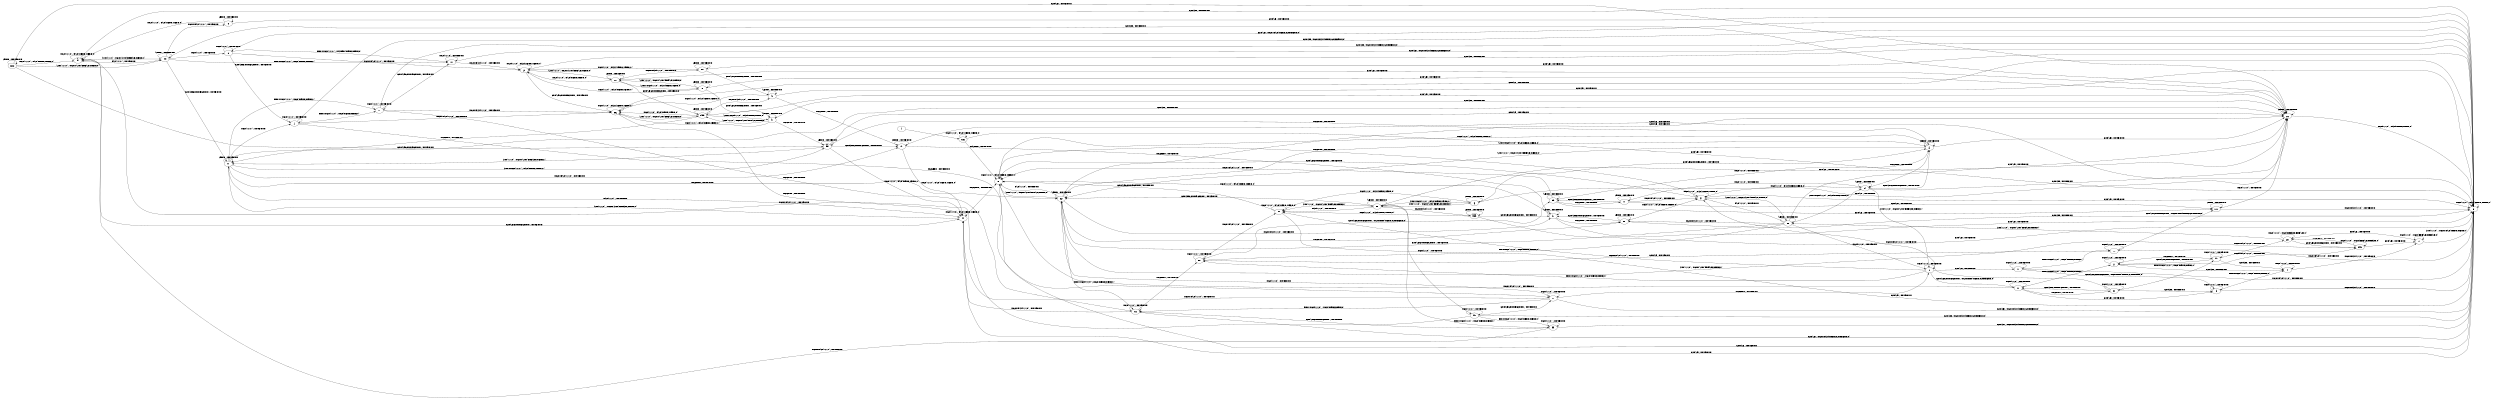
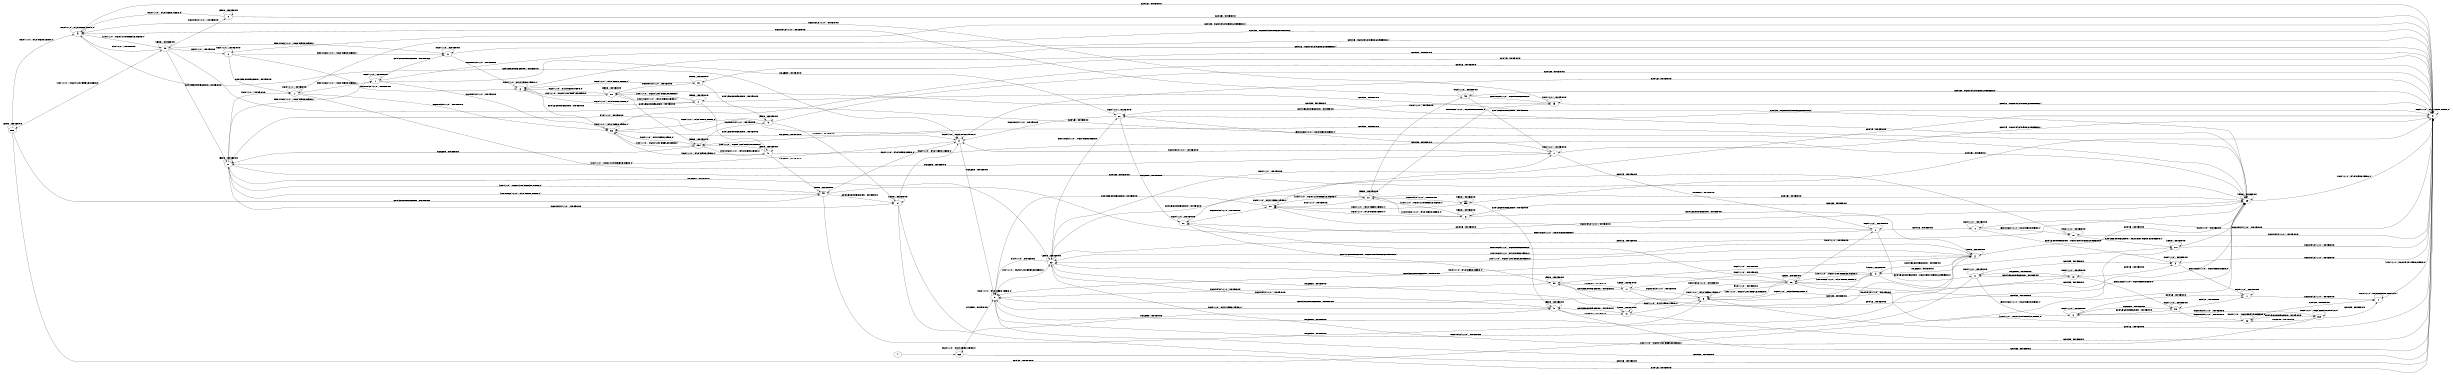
  digraph {
    "Incoming time"=1502.2463130950928
    "Outgoing time"=3218.2955310344696
    Output="{'States': 56, 'Transitions': 716, 'Filename': '../results/tcp/TCP_FreeBSD_Server-TCP_FreeBSD_Server-cvc4-3.dot'}"
    Reference="{'States': 56, 'Transitions': 716, 'Filename': '../subjects/tcp/TCP_FreeBSD_Server.dot'}"
    Solver=cvc4
    Updated="{'States': 56, 'Transitions': 716, 'Filename': '../subjects/tcp/TCP_FreeBSD_Server.dot'}"
    "f-measure"=1.0
    precision=1.0
    rankdir=LR
    recall=1.0
    a
    e
    dd
    ll
    c
    gg
    o
    zz
    rr
    n
    j
    p
    pp
    ii
    aa
    r
    mm
    g
    b
    tt
    ee
    jj
    v
    cc
    d
    t
    oo
    x
    xx
    s
    vv
    bb
    f
    z
    i
    h
    qq
    ddd
    k
    l
    ccc
    m
    hh
    y
    yy
    bbb
    uu
    u
    nn
    q
    ss
    ff
    kk
    aaa
    ww
    w
    a -> a [label="ACK(V,V,0) / RST(ZERO,ZERO,0)"]
    a -> e [label="CLOSE / TIMEOUT"]
    a -> dd [label="SYN(V,V,0) / ACK+SYN(FRESH,NEXT,0)"]
    a -> ll [label="CLOSECONNECTION / TIMEOUT"]
    e -> e [label="ACK(V,V,0) / RST(ZERO,ZERO,0)"]
    dd -> a [label="RST(V,V,0) / TIMEOUT"]
    dd -> dd [label="SEND / TIMEOUT"]
    dd -> c [label="ACK+RST(V,V,0) / TIMEOUT"]
    dd -> gg [label="CLOSE / TIMEOUT"]
    dd -> o [label="ACK(V,V,0) / TIMEOUT"]
    dd -> zz [label="FIN+ACK(V,V,0) / ACK(NEXT,NEXT,0)"]
    dd -> rr [label="CLOSECONNECTION / TIMEOUT"]
    ll -> e [label="CLOSE / TIMEOUT"]
    ll -> ll [label="ACK(V,V,0) / RST(ZERO,ZERO,0)"]
    ll -> rr [label="SYN(V,V,0) / ACK+SYN(FRESH,NEXT,0)"]
    ll -> n [label="ACCEPT / TIMEOUT"]
    c -> a [label="ACK(V,V,0) / RST(ZERO,ZERO,0)"]
    c -> e [label="CLOSE / TIMEOUT"]
    c -> c [label="SEND / TIMEOUT"]
    gg -> e [label="ACK(V,V,0) / RST(NEXT,ZERO,0)"]
    gg -> gg [label="SEND / TIMEOUT"]
    o -> e [label="CLOSE / ACK+RST(NEXT,CURRENT,0)"]
    o -> o [label="ACK(V,V,0) / TIMEOUT"]
-   o -> zz [label="FIN+ACK(V,V,0) / LISTEN(NEXT,NEXT,0)"]
+   o -> zz [label="FIN+ACK(V,V,0) / ACK(NEXT,NEXT,0)"]
    o -> j [label="CLOSECONNECTION / TIMEOUT"]
    o -> p [label="ACK+RST(V,V,0) / TIMEOUT"]
    zz -> e [label="CLOSE / ACK+RST(NEXT,CURRENT,0)"]
    zz -> zz [label="ACK(V,V,0) / TIMEOUT"]
    zz -> p [label="ACK+RST(V,V,0) / TIMEOUT"]
    rr -> ll [label="RST(V,V,0) / TIMEOUT"]
    rr -> gg [label="CLOSE / TIMEOUT"]
    rr -> rr [label="SEND / TIMEOUT"]
    rr -> j [label="ACK(V,V,0) / TIMEOUT"]
    rr -> pp [label="ACCEPT / TIMEOUT"]
    rr -> ii [label="ACK+RST(V,V,0) / TIMEOUT"]
    rr -> aa [label="SYN+ACK(V,V,0) / RST(NEXT,ZERO,0)"]
    rr -> r [label="FIN+ACK(V,V,0) / ACK(NEXT,NEXT,0)"]
    n -> e [label="CLOSE / TIMEOUT"]
    n -> n [label="ACK(V,V,0) / RST(ZERO,ZERO,0)"]
    n -> pp [label="SYN(V,V,0) / ACK+SYN(FRESH,NEXT,0)"]
    n -> g [label="ACCEPT / TIMEOUT"]
    j -> e [label="CLOSE / ACK+RST(NEXT,CURRENT,0)"]
    j -> j [label="ACK(V,V,0) / TIMEOUT"]
    j -> r [label="FIN+ACK(V,V,0) / ACK(NEXT,NEXT,0)"]
    j -> v [label="ACCEPT / TIMEOUT"]
    j -> qq [label="ACK+RST(V,V,0) / TIMEOUT"]
    p -> e [label="CLOSE / TIMEOUT"]
    p -> p [label="ACK(V,V,0) / RST(ZERO,ZERO,0)"]
    p -> qq [label="CLOSECONNECTION / TIMEOUT"]
    p -> uu [label="SYN(V,V,0) / ACK+SYN(FRESH,NEXT,0)"]
    pp -> gg [label="CLOSE / TIMEOUT"]
    pp -> n [label="RST(V,V,0) / TIMEOUT"]
    pp -> pp [label="SEND / TIMEOUT"]
    pp -> b [label="ACK+RST(V,V,0) / TIMEOUT"]
    pp -> tt [label="ACCEPT / TIMEOUT"]
    pp -> jj [label="SYN+ACK(V,V,0) / RST(NEXT,ZERO,0)"]
    pp -> v [label="ACK(V,V,0) / TIMEOUT"]
    pp -> cc [label="FIN+ACK(V,V,0) / ACK(NEXT,NEXT,0)"]
    ii -> e [label="CLOSE / TIMEOUT"]
    ii -> ll [label="ACK(V,V,0) / RST(ZERO,ZERO,0)"]
    ii -> ii [label="SEND / TIMEOUT"]
    ii -> b [label="ACCEPT / TIMEOUT"]
    aa -> ll [label="ACK(V,V,0) / RST(NEXT,ZERO,0)"]
    aa -> gg [label="CLOSE / TIMEOUT"]
    aa -> rr [label="SYN(V,V,0) / ACK+SYN(FRESH,NEXT,0)"]
    aa -> ii [label="CLOSECONNECTION / TIMEOUT"]
    aa -> aa [label="SEND / TIMEOUT"]
    aa -> jj [label="ACCEPT / TIMEOUT"]
    r -> e [label="CLOSE / ACK+RST(NEXT,CURRENT,0)"]
    r -> zz [label="CLOSECONNECTION / TIMEOUT"]
    r -> r [label="ACK(V,V,0) / TIMEOUT"]
    r -> cc [label="ACCEPT / TIMEOUT"]
    r -> qq [label="ACK+RST(V,V,0) / TIMEOUT"]
    mm -> a [label="ACK(V,V,0) / RST(NEXT,ZERO,0)"]
    mm -> dd [label="SYN(V,V,0) / ACK+SYN(FRESH,NEXT,0)"]
    mm -> gg [label="CLOSE / TIMEOUT"]
    mm -> aa [label="CLOSECONNECTION / TIMEOUT"]
    mm -> mm [label="SEND / TIMEOUT"]
    g -> e [label="CLOSE / TIMEOUT"]
    g -> n [label="CLOSECONNECTION / TIMEOUT"]
    g -> g [label="ACK(V,V,0) / RST(ZERO,ZERO,0)"]
    g -> ee [label="SYN(V,V,0) / ACK+SYN(FRESH,NEXT,0)"]
    b -> e [label="CLOSE / TIMEOUT"]
    b -> n [label="ACK(V,V,0) / RST(ZERO,ZERO,0)"]
    b -> b [label="SEND / TIMEOUT"]
    b -> tt [label="ACCEPT / TIMEOUT"]
    tt -> e [label="CLOSE / TIMEOUT"]
    tt -> g [label="ACK(V,V,0) / RST(ZERO,ZERO,0)"]
    tt -> b [label="CLOSECONNECTION / TIMEOUT"]
    tt -> tt [label="SEND / TIMEOUT"]
    ee -> gg [label="CLOSE / TIMEOUT"]
    ee -> pp [label="CLOSECONNECTION / TIMEOUT"]
    ee -> g [label="RST(V,V,0) / TIMEOUT"]
    ee -> tt [label="ACK+RST(V,V,0) / TIMEOUT"]
    ee -> ee [label="SEND / TIMEOUT"]
    ee -> d [label="SYN+ACK(V,V,0) / RST(NEXT,ZERO,0)"]
    ee -> t [label="ACK(V,V,0) / TIMEOUT"]
    ee -> oo [label="FIN+ACK(V,V,0) / ACK(NEXT,NEXT,0)"]
    jj -> gg [label="CLOSE / TIMEOUT"]
    jj -> n [label="ACK(V,V,0) / RST(NEXT,ZERO,0)"]
    jj -> pp [label="SYN(V,V,0) / ACK+SYN(FRESH,NEXT,0)"]
    jj -> jj [label="SEND / TIMEOUT"]
    jj -> d [label="ACCEPT / TIMEOUT"]
    v -> e [label="CLOSE / ACK+RST(NEXT,CURRENT,0)"]
    v -> ll [label="ACK+RST(V,V,0) / TIMEOUT"]
    v -> v [label="ACK(V,V,0) / TIMEOUT"]
    v -> cc [label="FIN+ACK(V,V,0) / ACK(NEXT,NEXT,0)"]
    v -> t [label="ACCEPT / TIMEOUT"]
    cc -> e [label="CLOSE / ACK+RST(NEXT,CURRENT,0)"]
    cc -> ll [label="ACK+RST(V,V,0) / TIMEOUT"]
    cc -> cc [label="ACK(V,V,0) / TIMEOUT"]
    cc -> oo [label="ACCEPT / TIMEOUT"]
    d -> gg [label="CLOSE / TIMEOUT"]
    d -> g [label="ACK(V,V,0) / RST(NEXT,ZERO,0)"]
-   d -> t [label="SYN(V,V,0) / ACK+SYN(FRESH,NEXT,0)"]
+   d -> ee [label="SYN(V,V,0) / ACK+SYN(FRESH,NEXT,0)"]
    d -> jj [label="CLOSECONNECTION / TIMEOUT"]
    d -> d [label="SEND / TIMEOUT"]
    t -> t [label="ACK(V,V,0) / TIMEOUT"]
    t -> oo [label="FIN+ACK(V,V,0) / ACK(NEXT,NEXT,0)"]
    t -> x [label="CLOSECONNECTION / ACK+FIN(NEXT,CURRENT,0)"]
    t -> xx [label="ACK+RST(V,V,0) / TIMEOUT"]
    t -> s [label="CLOSE / TIMEOUT"]
    oo -> oo [label="ACK(V,V,0) / TIMEOUT"]
    oo -> xx [label="ACK+RST(V,V,0) / TIMEOUT"]
    oo -> vv [label="CLOSE / TIMEOUT"]
    oo -> bb [label="CLOSECONNECTION / ACK+FIN(NEXT,CURRENT,0)"]
    x -> n [label="ACK+RST(V,V,0) / TIMEOUT"]
    x -> x [label="ACK(V,V,0) / TIMEOUT"]
    x -> f [label="CLOSE / TIMEOUT"]
    x -> m [label="ACCEPT / TIMEOUT"]
    x -> y [label="FIN+ACK(V,V,0) / ACK(NEXT,NEXT,0)"]
    xx -> e [label="CLOSE / TIMEOUT"]
    xx -> n [label="CLOSECONNECTION / TIMEOUT"]
    xx -> xx [label="ACK(V,V,0) / RST(ZERO,ZERO,0)"]
    xx -> ss [label="SYN(V,V,0) / ACK+SYN(FRESH,NEXT,0)"]
    s -> e [label="ACK+RST(V,V,0) / TIMEOUT"]
    s -> s [label="ACK(V,V,0) / TIMEOUT"]
    s -> vv [label="FIN+ACK(V,V,0) / ACK(NEXT,NEXT,0)"]
    s -> f [label="CLOSECONNECTION / ACK+FIN(NEXT,CURRENT,0)"]
    vv -> e [label="ACK+RST(V,V,0) / TIMEOUT"]
    vv -> vv [label="ACK(V,V,0) / TIMEOUT"]
    vv -> ww [label="CLOSECONNECTION / ACK+FIN(NEXT,CURRENT,0)"]
    bb -> n [label="ACK+RST(V,V,0) / TIMEOUT"]
    bb -> jj [label="ACK(V,V,0) / TIMEOUT"]
    bb -> bb [label="SEND / TIMEOUT"]
    bb -> ww [label="CLOSE / TIMEOUT"]
    bb -> w [label="ACCEPT / TIMEOUT"]
    f -> e [label="ACK+RST(V,V,0) / TIMEOUT"]
    f -> f [label="ACK(V,V,0) / TIMEOUT"]
    f -> z [label="FIN+ACK(V,V,0) / ACK(NEXT,NEXT,0)"]
    z -> z [label="ACK(V,V,0) / TIMEOUT"]
    z -> i [label="ACK+RST(V,V,0) / TIMEOUT"]
    i -> e [label="SYN(V,V,0) / ACK+RST(ZERO,NEXT,0)"]
    i -> i [label="ACK(V,V,0) / ACK(FRESH,FRESH,0)"]
    h -> gg [label="CLOSE / TIMEOUT"]
    h -> aa [label="ACCEPT / TIMEOUT"]
    h -> h [label="SEND / TIMEOUT"]
    h -> qq [label="ACK(V,V,0) / RST(NEXT,ZERO,0)"]
    h -> ddd [label="SYN(V,V,0) / ACK+SYN(FRESH,NEXT,0)"]
    qq -> e [label="CLOSE / TIMEOUT"]
    qq -> ll [label="ACCEPT / TIMEOUT"]
    qq -> qq [label="ACK(V,V,0) / RST(ZERO,ZERO,0)"]
    qq -> ddd [label="SYN(V,V,0) / ACK+SYN(FRESH,NEXT,0)"]
    ddd -> gg [label="CLOSE / TIMEOUT"]
    ddd -> rr [label="ACCEPT / TIMEOUT"]
    ddd -> h [label="SYN+ACK(V,V,0) / RST(NEXT,ZERO,0)"]
    ddd -> qq [label="ACK(V,V,0) / RST(NEXT,ZERO,0)"]
    ddd -> ddd [label="SEND / TIMEOUT"]
    ddd -> k [label="ACK+RST(V,V,0) / TIMEOUT"]
    k -> e [label="CLOSE / TIMEOUT"]
    k -> ii [label="ACCEPT / TIMEOUT"]
    k -> qq [label="ACK(V,V,0) / RST(ZERO,ZERO,0)"]
    k -> k [label="SEND / TIMEOUT"]
    l -> ccc
    ccc -> e [label="CLOSE / TIMEOUT"]
    ccc -> n [label="LISTEN / TIMEOUT"]
    ccc -> ccc [label="ACK(V,V,0) / RST(ZERO,ZERO,0)"]
    m -> g [label="ACK+RST(V,V,0) / TIMEOUT"]
    m -> x [label="CLOSECONNECTION / TIMEOUT"]
    m -> f [label="CLOSE / TIMEOUT"]
    m -> m [label="ACK(V,V,0) / TIMEOUT"]
    m -> hh [label="FIN+ACK(V,V,0) / ACK(NEXT,NEXT,0)"]
    hh -> z [label="CLOSE / TIMEOUT"]
    hh -> hh [label="ACK(V,V,0) / TIMEOUT"]
    hh -> y [label="CLOSECONNECTION / TIMEOUT"]
    hh -> yy [label="ACK+RST(V,V,0) / TIMEOUT"]
    y -> z [label="CLOSE / TIMEOUT"]
    y -> hh [label="ACCEPT / TIMEOUT"]
    y -> y [label="ACK(V,V,0) / TIMEOUT"]
    y -> bbb [label="ACK+RST(V,V,0) / TIMEOUT"]
    yy -> ee [label="SYN(V,V,0) / ACK+SYN(FRESH,NEXT,0)"]
    yy -> i [label="CLOSE / TIMEOUT"]
    yy -> yy [label="ACK(V,V,0) / ACK(FRESH,FRESH,0)"]
    yy -> bbb [label="CLOSECONNECTION / TIMEOUT"]
    bbb -> pp [label="SYN(V,V,0) / ACK+SYN(FRESH,NEXT,0)"]
    bbb -> i [label="CLOSE / TIMEOUT"]
    bbb -> yy [label="ACCEPT / TIMEOUT"]
    bbb -> bbb [label="ACK(V,V,0) / ACK(FRESH,FRESH,0)"]
    uu -> gg [label="CLOSE / TIMEOUT"]
    uu -> p [label="ACK(V,V,0) / RST(NEXT,ZERO,0)"]
    uu -> ddd [label="CLOSECONNECTION / TIMEOUT"]
    uu -> uu [label="SEND / TIMEOUT"]
    uu -> u [label="SYN+ACK(V,V,0) / RST(NEXT,ZERO,0)"]
    uu -> nn [label="ACK+RST(V,V,0) / TIMEOUT"]
    u -> gg [label="CLOSE / TIMEOUT"]
    u -> p [label="ACK(V,V,0) / RST(NEXT,ZERO,0)"]
    u -> h [label="CLOSECONNECTION / TIMEOUT"]
    u -> uu [label="SYN(V,V,0) / ACK+SYN(FRESH,NEXT,0)"]
    u -> u [label="SEND / TIMEOUT"]
    nn -> e [label="CLOSE / TIMEOUT"]
    nn -> p [label="ACK(V,V,0) / RST(ZERO,ZERO,0)"]
    nn -> k [label="CLOSECONNECTION / TIMEOUT"]
    nn -> nn [label="SEND / TIMEOUT"]
    q -> gg [label="CLOSE / TIMEOUT"]
    q -> jj [label="CLOSECONNECTION / TIMEOUT"]
    q -> xx [label="ACK(V,V,0) / RST(NEXT,ZERO,0)"]
    q -> q [label="SEND / TIMEOUT"]
    q -> ss [label="SYN(V,V,0) / ACK+SYN(FRESH,NEXT,0)"]
    ss -> gg [label="CLOSE / TIMEOUT"]
    ss -> pp [label="CLOSECONNECTION / TIMEOUT"]
    ss -> xx [label="RST(V,V,0) / TIMEOUT"]
    ss -> q [label="SYN+ACK(V,V,0) / RST(NEXT,ZERO,0)"]
    ss -> ss [label="SEND / TIMEOUT"]
    ss -> ff [label="FIN+ACK(V,V,0) / ACK(NEXT,NEXT,0)"]
    ss -> kk [label="ACK(V,V,0) / TIMEOUT"]
    ss -> aaa [label="ACK+RST(V,V,0) / TIMEOUT"]
    ff -> a [label="ACK+RST(V,V,0) / TIMEOUT"]
    ff -> e [label="CLOSE / ACK+RST(NEXT,CURRENT,0)"]
    ff -> cc [label="CLOSECONNECTION / TIMEOUT"]
    ff -> ff [label="ACK(V,V,0) / TIMEOUT"]
    kk -> a [label="ACK+RST(V,V,0) / TIMEOUT"]
    kk -> e [label="CLOSE / ACK+RST(NEXT,CURRENT,0)"]
    kk -> v [label="CLOSECONNECTION / TIMEOUT"]
    kk -> ff [label="FIN+ACK(V,V,0) / ACK(NEXT,NEXT,0)"]
    kk -> kk [label="ACK(V,V,0) / TIMEOUT"]
    aaa -> e [label="CLOSE / TIMEOUT"]
    aaa -> b [label="CLOSECONNECTION / TIMEOUT"]
    aaa -> xx [label="ACK(V,V,0) / RST(ZERO,ZERO,0)"]
    aaa -> aaa [label="SEND / TIMEOUT"]
    ww -> e [label="ACK+RST(V,V,0) / TIMEOUT"]
    ww -> gg [label="ACK(V,V,0) / TIMEOUT"]
    ww -> ww [label="SEND / TIMEOUT"]
    w -> g [label="ACK+RST(V,V,0) / TIMEOUT"]
    w -> d [label="ACK(V,V,0) / TIMEOUT"]
    w -> bb [label="CLOSECONNECTION / TIMEOUT"]
    w -> ww [label="CLOSE / TIMEOUT"]
    w -> w [label="SEND / TIMEOUT"]
  }
